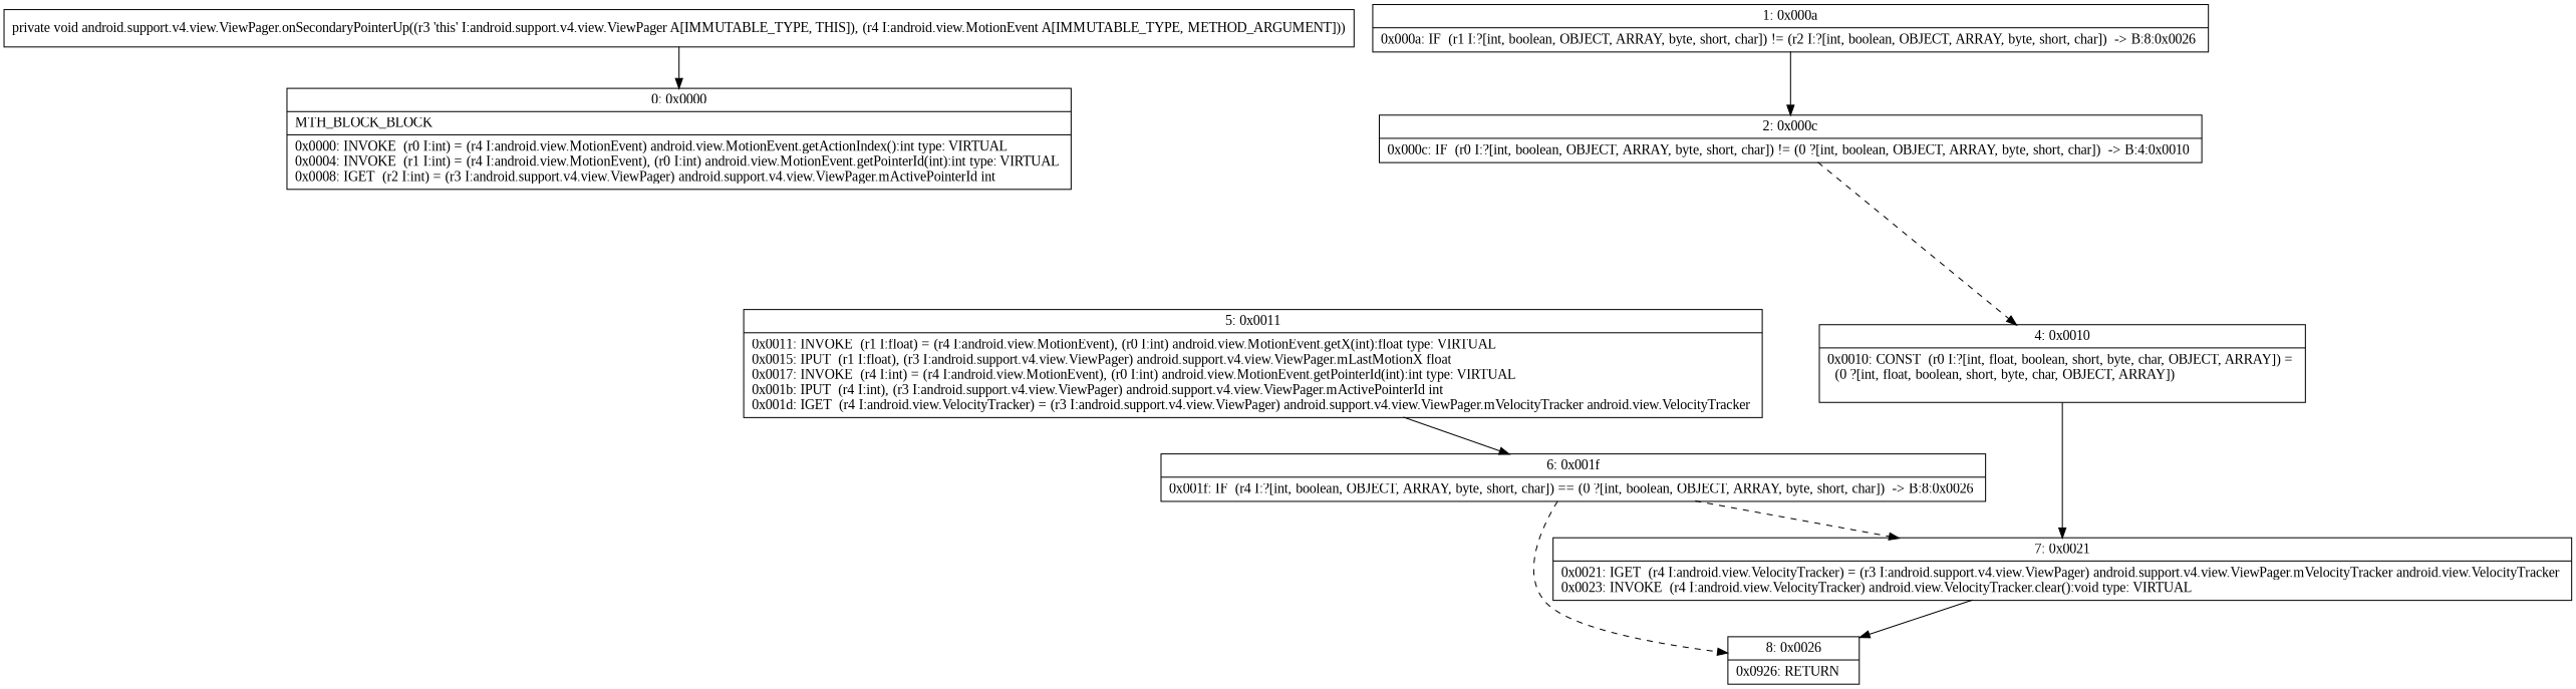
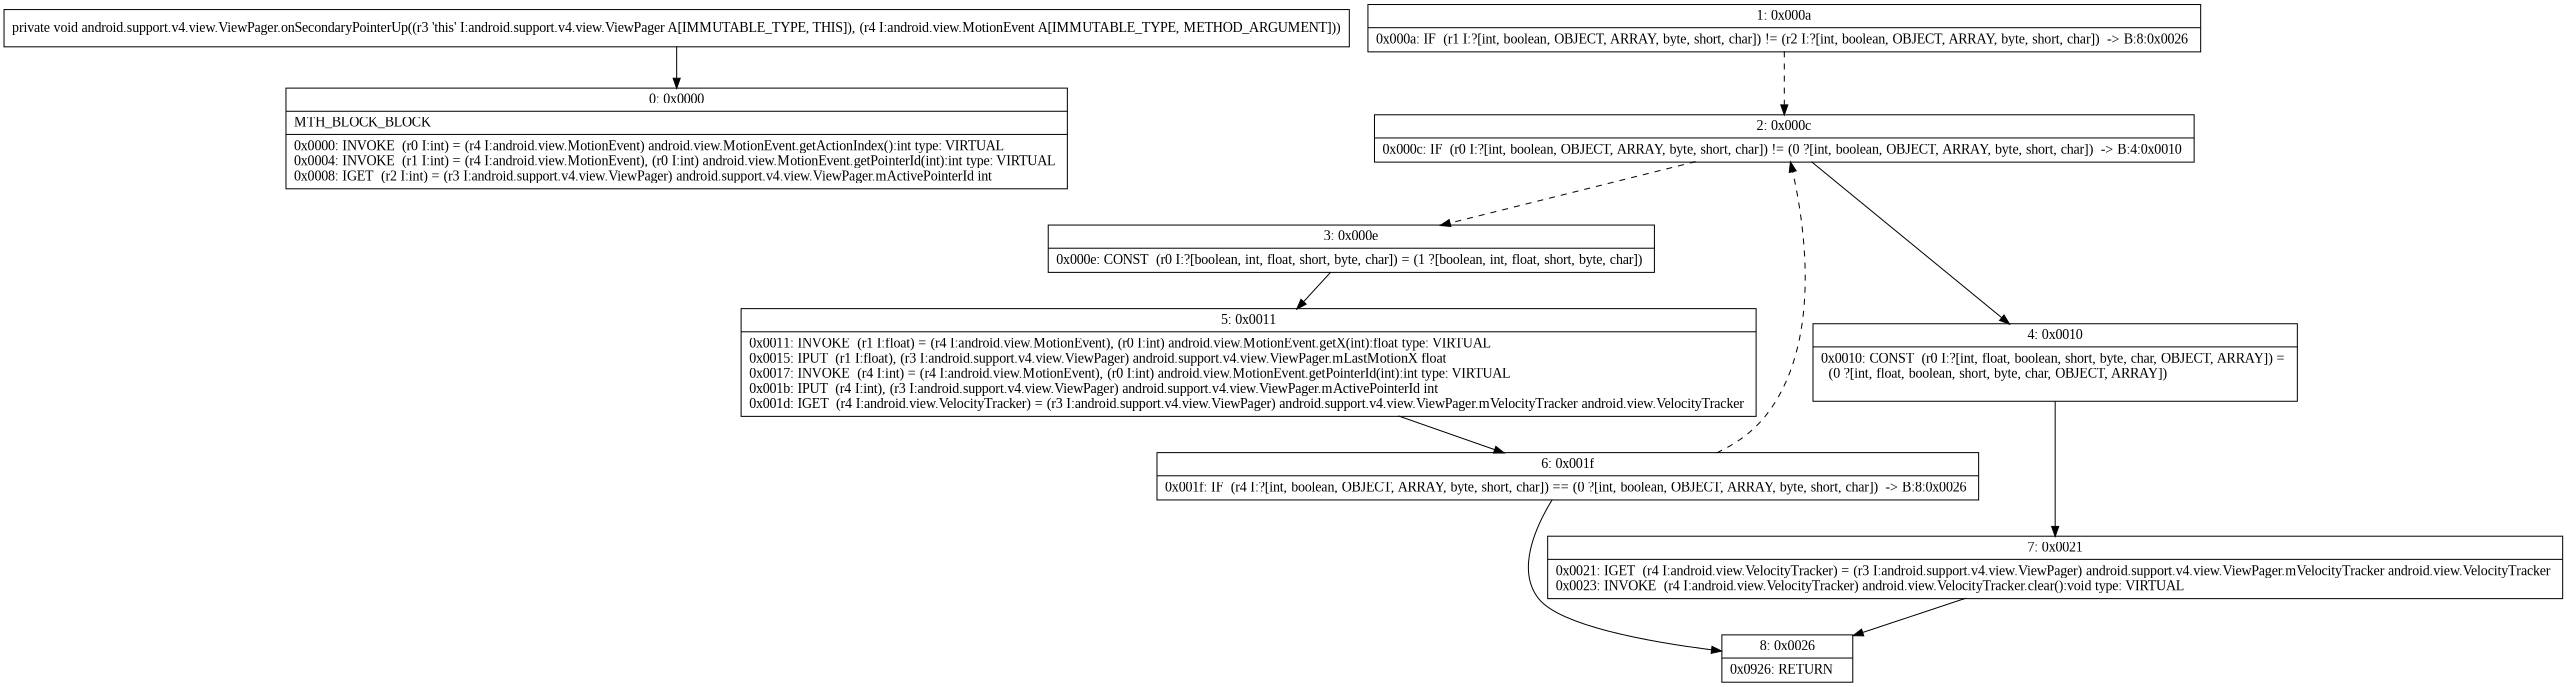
  digraph {
    fontname="Liberation Serif"
    node [fontname="Liberation Serif" shape=record]
    edge [fontname="Liberation Serif"]
    n1 [label="{0\:\ 0x0000|MTH_BLOCK_BLOCK\l|0x0000: INVOKE  (r0 I:int) = (r4 I:android.view.MotionEvent) android.view.MotionEvent.getActionIndex():int type: VIRTUAL \l0x0004: INVOKE  (r1 I:int) = (r4 I:android.view.MotionEvent), (r0 I:int) android.view.MotionEvent.getPointerId(int):int type: VIRTUAL \l0x0008: IGET  (r2 I:int) = (r3 I:android.support.v4.view.ViewPager) android.support.v4.view.ViewPager.mActivePointerId int \l}"]
    n2 [label="{1\:\ 0x000a|0x000a: IF  (r1 I:?[int, boolean, OBJECT, ARRAY, byte, short, char]) != (r2 I:?[int, boolean, OBJECT, ARRAY, byte, short, char])  \-\> B:8:0x0026 \l}"]
    n3 [label="{2\:\ 0x000c|0x000c: IF  (r0 I:?[int, boolean, OBJECT, ARRAY, byte, short, char]) != (0 ?[int, boolean, OBJECT, ARRAY, byte, short, char])  \-\> B:4:0x0010 \l}"]
+   n4 [label="{3\:\ 0x000e|0x000e: CONST  (r0 I:?[boolean, int, float, short, byte, char]) = (1 ?[boolean, int, float, short, byte, char]) \l}"]
    n5 [label="{4\:\ 0x0010|0x0010: CONST  (r0 I:?[int, float, boolean, short, byte, char, OBJECT, ARRAY]) = \l  (0 ?[int, float, boolean, short, byte, char, OBJECT, ARRAY])\l \l}"]
    n6 [label="{8\:\ 0x0026|0x0926: RETURN   \l}"]
    n7 [label="{5\:\ 0x0011|0x0011: INVOKE  (r1 I:float) = (r4 I:android.view.MotionEvent), (r0 I:int) android.view.MotionEvent.getX(int):float type: VIRTUAL \l0x0015: IPUT  (r1 I:float), (r3 I:android.support.v4.view.ViewPager) android.support.v4.view.ViewPager.mLastMotionX float \l0x0017: INVOKE  (r4 I:int) = (r4 I:android.view.MotionEvent), (r0 I:int) android.view.MotionEvent.getPointerId(int):int type: VIRTUAL \l0x001b: IPUT  (r4 I:int), (r3 I:android.support.v4.view.ViewPager) android.support.v4.view.ViewPager.mActivePointerId int \l0x001d: IGET  (r4 I:android.view.VelocityTracker) = (r3 I:android.support.v4.view.ViewPager) android.support.v4.view.ViewPager.mVelocityTracker android.view.VelocityTracker \l}"]
    n8 [label="{7\:\ 0x0021|0x0021: IGET  (r4 I:android.view.VelocityTracker) = (r3 I:android.support.v4.view.ViewPager) android.support.v4.view.ViewPager.mVelocityTracker android.view.VelocityTracker \l0x0023: INVOKE  (r4 I:android.view.VelocityTracker) android.view.VelocityTracker.clear():void type: VIRTUAL \l}"]
    n9 [label="{6\:\ 0x001f|0x001f: IF  (r4 I:?[int, boolean, OBJECT, ARRAY, byte, short, char]) == (0 ?[int, boolean, OBJECT, ARRAY, byte, short, char])  \-\> B:8:0x0026 \l}"]
    n10 [label="{private void android.support.v4.view.ViewPager.onSecondaryPointerUp((r3 'this' I:android.support.v4.view.ViewPager A[IMMUTABLE_TYPE, THIS]), (r4 I:android.view.MotionEvent A[IMMUTABLE_TYPE, METHOD_ARGUMENT])) }"]
-   n2 -> n3 [style=solid]
-   n3 -> n5 [style=dashed]
+   n2 -> n3 [style=dashed]
+   n3 -> n4 [style=dashed]
+   n3 -> n5
+   n4 -> n7
    n5 -> n8
    n7 -> n9
    n8 -> n6
-   n9 -> n6 [style=dashed]
-   n9 -> n8 [style=dashed]
+   n9 -> n6
+   n9 -> n3 [style=dashed]
    n10 -> n1
  }
